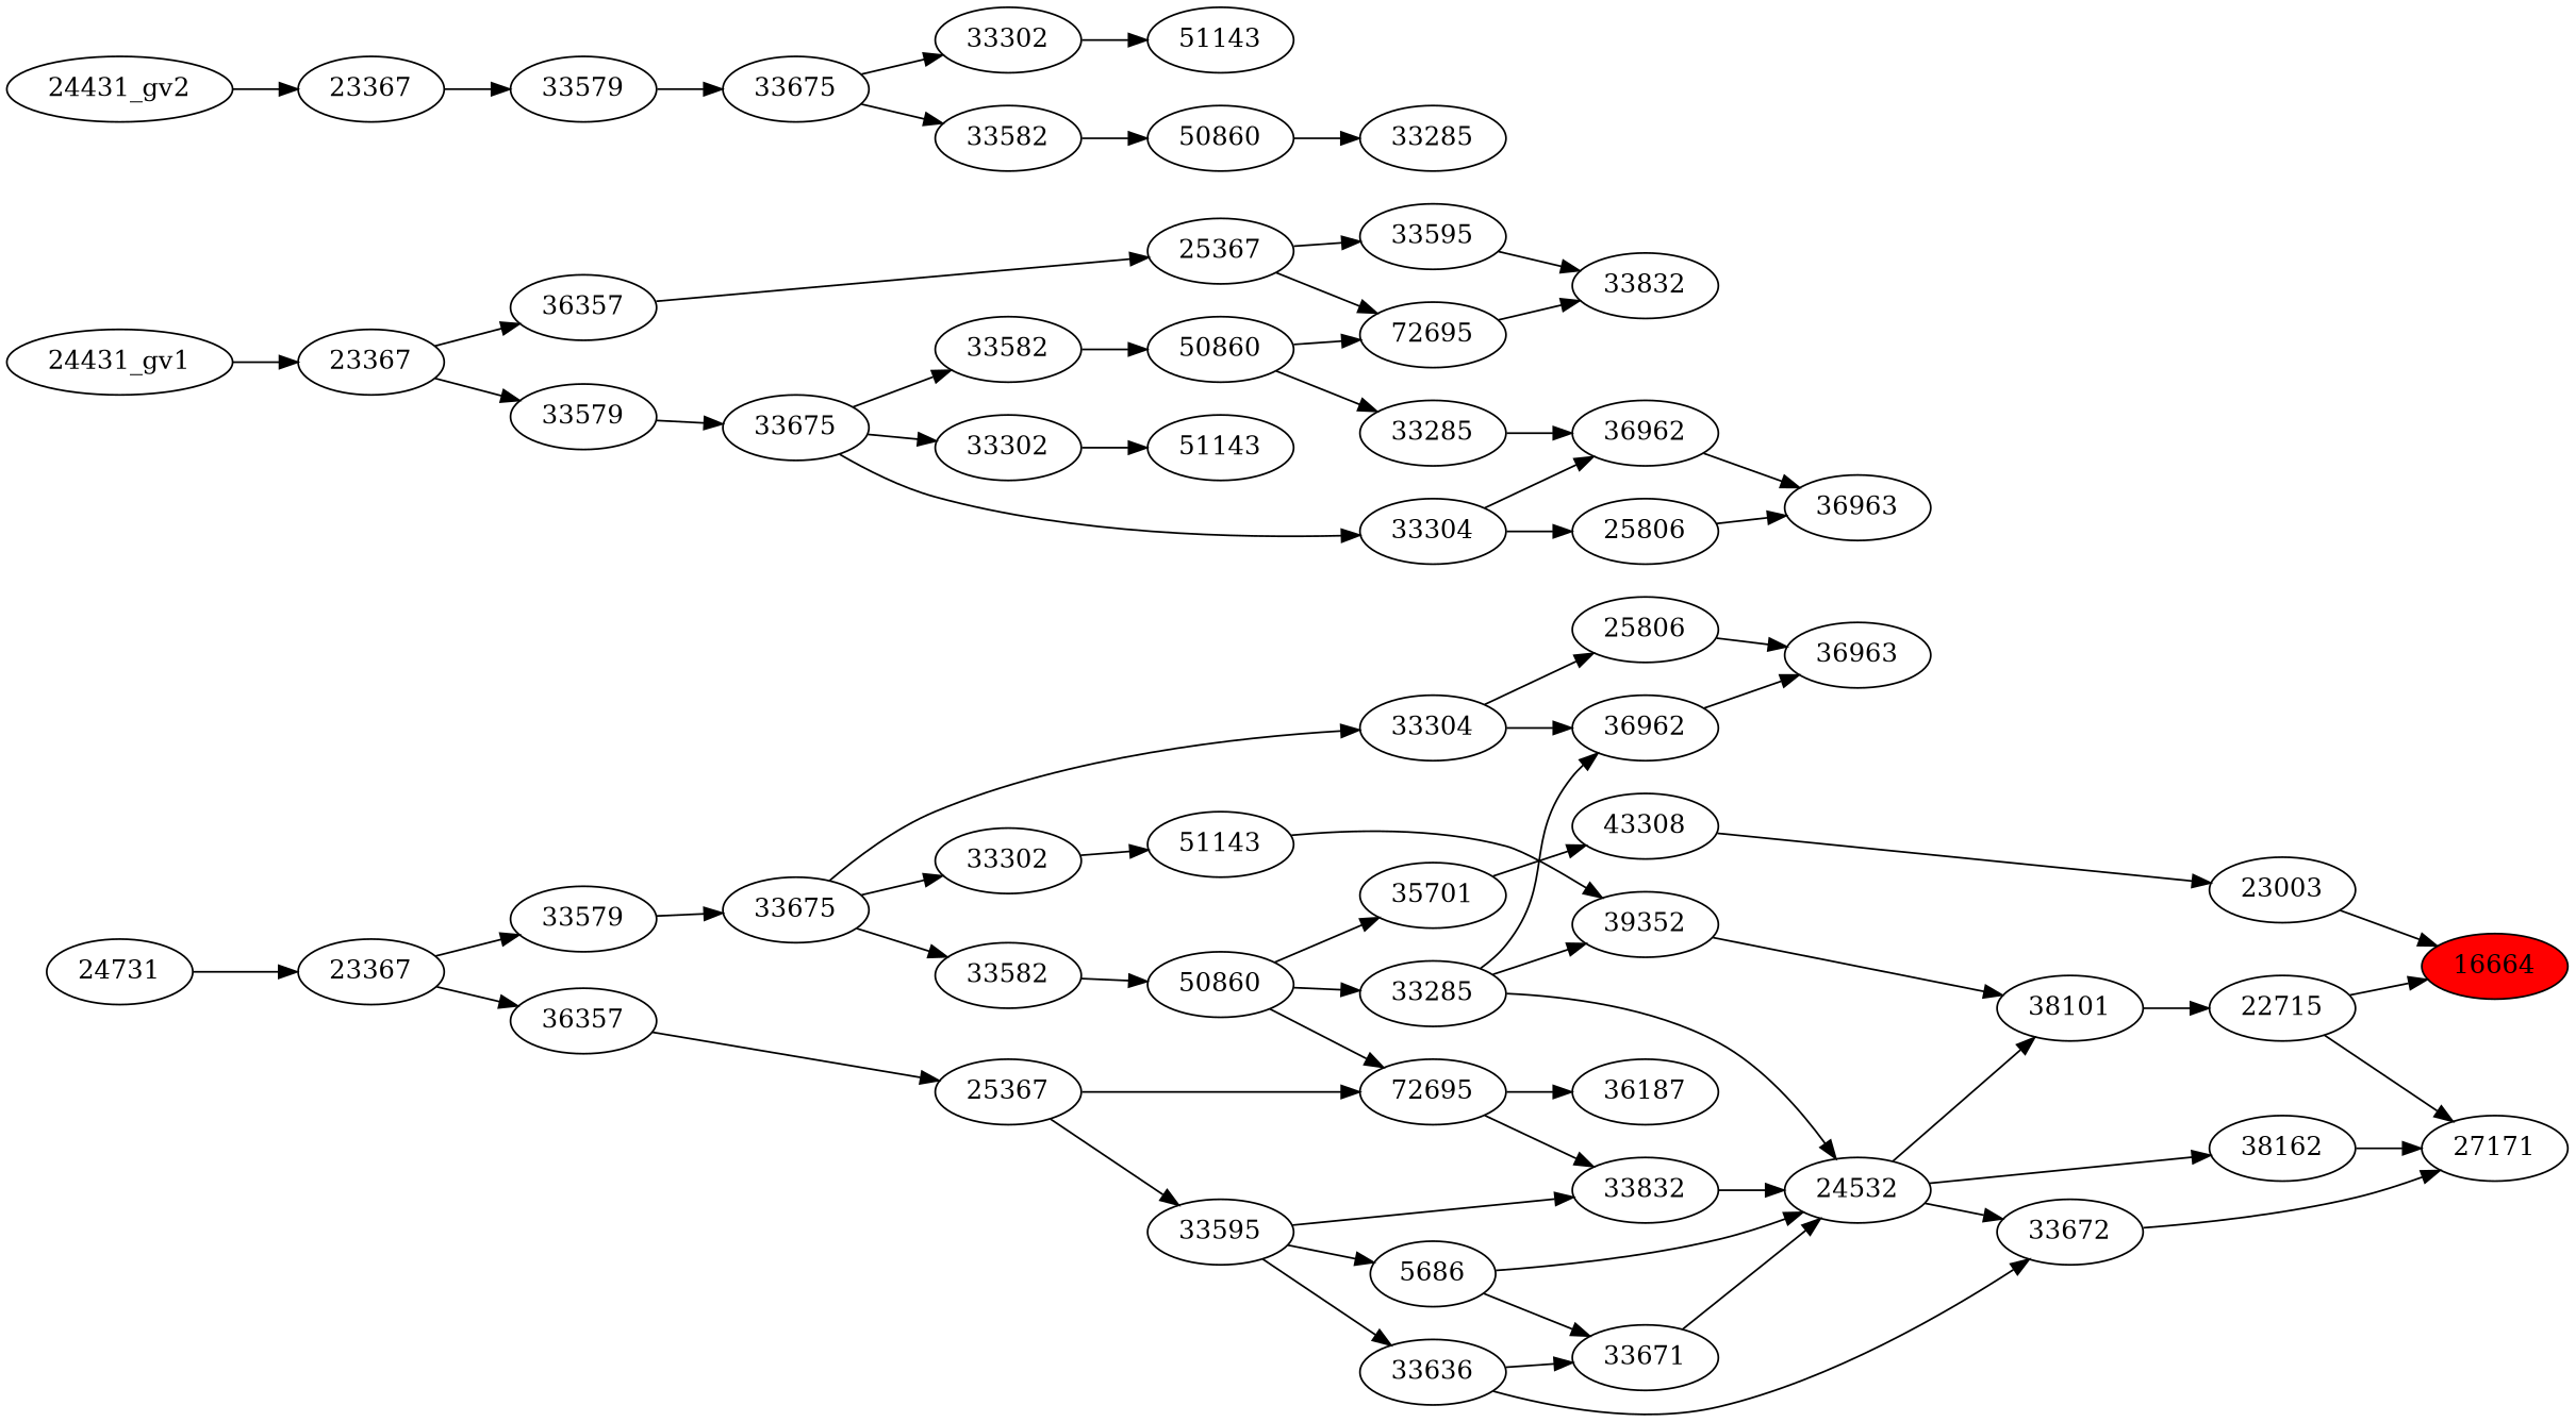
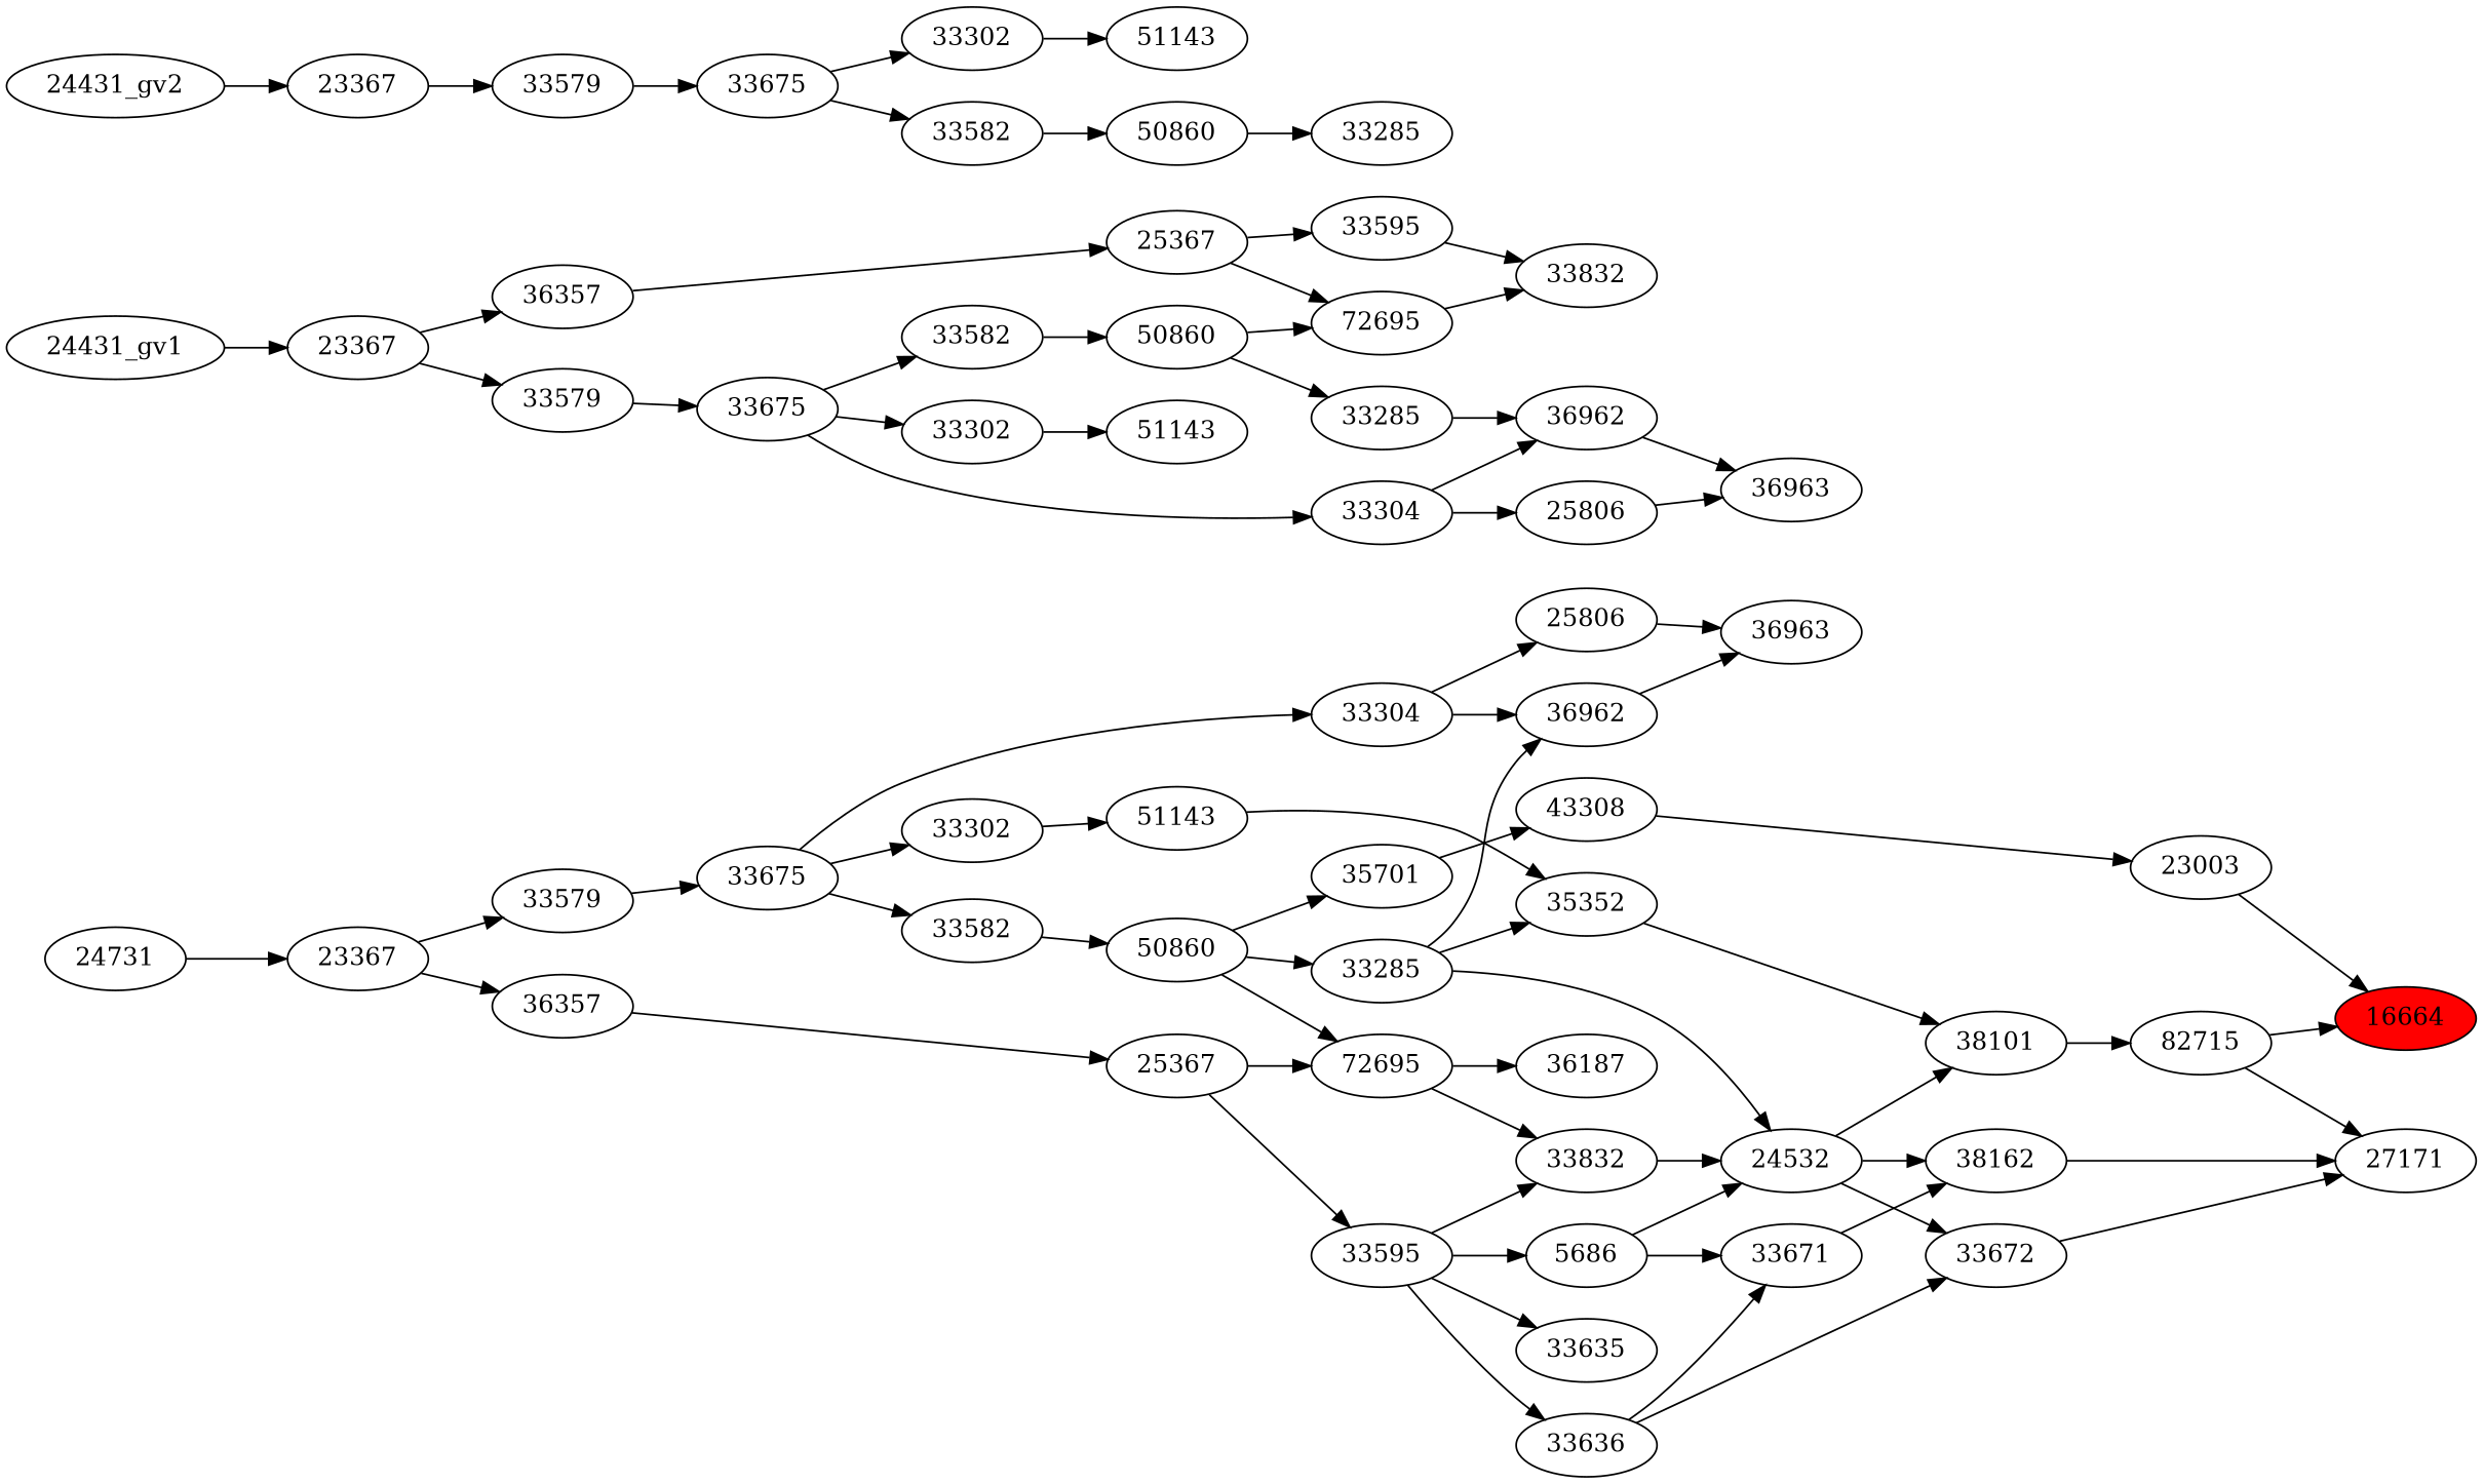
  strict digraph {
    rankdir=LR
    n1 [fillcolor=red label=16664 style=filled]
    n2 [label=23003]
-   n3 [label=22715]
+   n3 [label=82715]
    n4 [label=43308]
    n5 [label=27171]
    n6 [label=38101]
    n7 [label=35701]
    n8 [label=33672]
    n9 [label=38162]
    n10 [label=24532]
-   n11 [label=39352]
+   n11 [label=35352]
    n12 [label=36187]
    n13 [label=36963]
    n14 [label=50860]
    n15 [label=33285]
    n16 [label=72695]
    n17 [label=36962]
    n18 [label=33832]
    n19 [label=33636]
    n20 [label=5686]
    n21 [label=33671]
    n22 [label=51143]
    n23 [label=25806]
    n24 [label=33582]
    n25 [label=33595]
+   n26 [label=33635]
    n27 [label=33302]
    n28 [label=25367]
    n29 [label=33304]
    n30 [label=33675]
    n31 [label=36357]
    n32 [label=33579]
    n33 [label=23367]
    n34 [label=24731]
    n35 [label=36963]
    n36 [label=36962]
    n37 [label=25806]
    n38 [label=50860]
    n39 [label=33285]
    n40 [label=72695]
    n41 [label=33832]
    n42 [label=33582]
    n43 [label=33595]
    n44 [label=51143]
    n45 [label=33302]
    n46 [label=25367]
    n47 [label=33304]
    n48 [label=33675]
    n49 [label=36357]
    n50 [label=33579]
    n51 [label=23367]
    "24431_gv1"
    n53 [label=33285]
    n54 [label=50860]
    n55 [label=51143]
    n56 [label=33302]
    n57 [label=33582]
    n58 [label=33675]
    n59 [label=33579]
    n60 [label=23367]
    "24431_gv2"
    subgraph sub_1 {
      n1
      n2
      n3
      n4
      n5
      n6
      n7
      n8
      n9
      n10
      n11
      n12
      n13
      n14
      n15
      n16
      n17
      n18
      n19
      n20
      n21
      n22
      n23
      n24
      n25
+     n26
      n27
      n28
      n29
      n30
      n31
      n32
      n33
      n34
    }
    subgraph sub_2 {
      n35
      n36
      n37
      n38
      n39
      n40
      n41
      n42
      n43
      n44
      n45
      n46
      n47
      n48
      n49
      n50
      n51
      "24431_gv1"
    }
    subgraph sub_3 {
      n53
      n54
      n55
      n56
      n57
      n58
      n59
      n60
      "24431_gv2"
    }
    n2 -> n1
    n3 -> n1
    n3 -> n5
    n4 -> n2
    n6 -> n3
    n7 -> n4
    n8 -> n5
    n9 -> n5
    n10 -> n6
    n10 -> n8
    n10 -> n9
    n11 -> n6
    n14 -> n7
    n14 -> n15
    n14 -> n16
    n15 -> n10
    n15 -> n11
    n15 -> n17
    n16 -> n12
    n16 -> n18
    n17 -> n13
    n18 -> n10
    n19 -> n8
    n19 -> n21
    n20 -> n10
    n20 -> n21
-   n21 -> n10
+   n21 -> n9
    n22 -> n11
    n23 -> n13
    n24 -> n14
    n25 -> n18
    n25 -> n19
    n25 -> n20
+   n25 -> n26
    n27 -> n22
    n28 -> n16
    n28 -> n25
    n29 -> n17
    n29 -> n23
    n30 -> n24
    n30 -> n27
    n30 -> n29
    n31 -> n28
    n32 -> n30
    n33 -> n31
    n33 -> n32
    n34 -> n33
    n36 -> n35
    n37 -> n35
    n38 -> n39
    n38 -> n40
    n39 -> n36
    n40 -> n41
    n42 -> n38
    n43 -> n41
    n45 -> n44
    n46 -> n40
    n46 -> n43
    n47 -> n36
    n47 -> n37
    n48 -> n42
    n48 -> n45
    n48 -> n47
    n49 -> n46
    n50 -> n48
    n51 -> n49
    n51 -> n50
    "24431_gv1" -> n51
    n54 -> n53
    n56 -> n55
    n57 -> n54
    n58 -> n56
    n58 -> n57
    n59 -> n58
    n60 -> n59
    "24431_gv2" -> n60
  }
